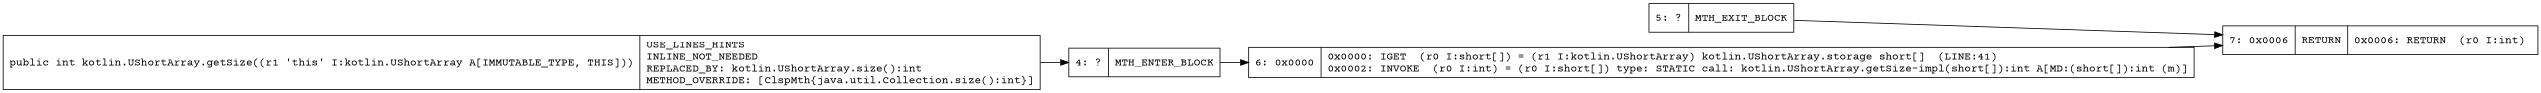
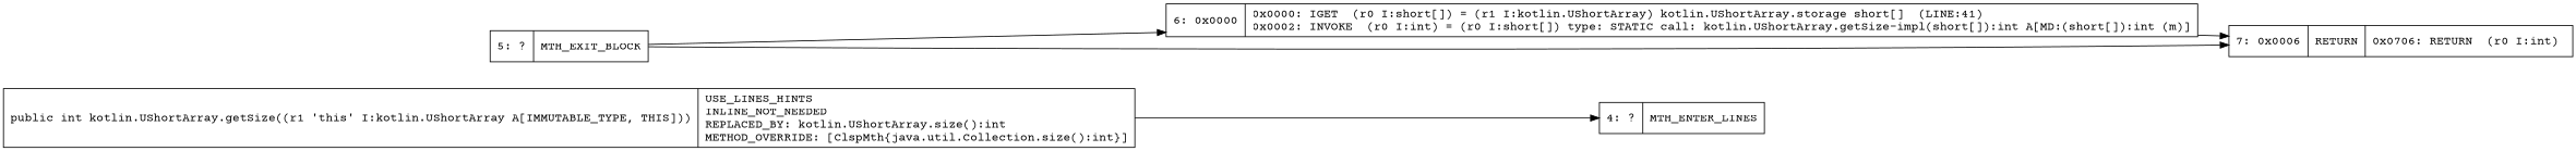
  digraph {
    fontname="Courier Prime"
    rankdir=LR
    node [fontname="Courier Prime" shape=record]
    edge [fontname="Courier Prime"]
-   n1 [label="{4\:\ ?|MTH_ENTER_BLOCK\l}"]
+   n1 [label="{4\:\ ?|MTH_ENTER_LINES\l}"]
    n2 [label="{6\:\ 0x0000|0x0000: IGET  (r0 I:short[]) = (r1 I:kotlin.UShortArray) kotlin.UShortArray.storage short[]  (LINE:41)\l0x0002: INVOKE  (r0 I:int) = (r0 I:short[]) type: STATIC call: kotlin.UShortArray.getSize\-impl(short[]):int A[MD:(short[]):int (m)]\l}"]
-   n3 [label="{7\:\ 0x0006|RETURN\l|0x0006: RETURN  (r0 I:int) \l}"]
+   n3 [label="{7\:\ 0x0006|RETURN\l|0x0706: RETURN  (r0 I:int) \l}"]
    n4 [label="{5\:\ ?|MTH_EXIT_BLOCK\l}"]
    n5 [label="{public int kotlin.UShortArray.getSize((r1 'this' I:kotlin.UShortArray A[IMMUTABLE_TYPE, THIS]))  | USE_LINES_HINTS\lINLINE_NOT_NEEDED\lREPLACED_BY: kotlin.UShortArray.size():int\lMETHOD_OVERRIDE: [ClspMth\{java.util.Collection.size():int\}]\l}"]
-   n1 -> n2
+   n4 -> n2
    n2 -> n3
    n4 -> n3
    n5 -> n1
  }
